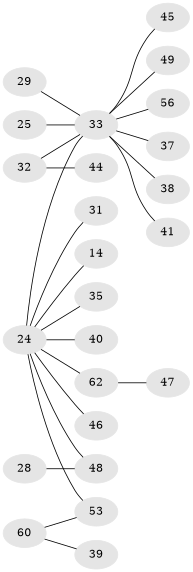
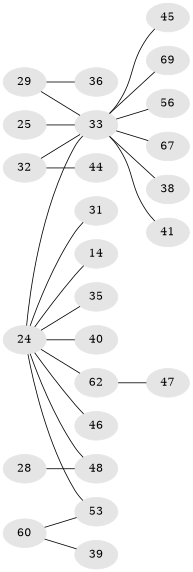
  graph {
    rankdir=LR
    node [color=gray90 style=filled]
    24 [super="+18+15+16+19"]
    31
    33 [super="+14+22+23"]
    n4 [label=14]
    35
    40 [super="+21"]
    n7 [label=62 super="+26"]
    n8 [label=53 super="+27"]
    46
    48 [super="+20"]
-   37
+   37 [label=67]
    38
    41
    45 [super="+9"]
-   49
+   49 [label=69]
    n16 [label=56]
    47
    25
    28
    29
+   36
    n22 [label=60]
    39
    32 [super="+17"]
    44
    24 -- 31
    24 -- 33
    24 -- n4
    24 -- 35
    24 -- 40
    24 -- n7
    24 -- n8
    24 -- 46
    24 -- 48
    33 -- 37
    33 -- 38
    33 -- 41
    33 -- 45
    33 -- 49
    33 -- n16
    n7 -- 47
    25 -- 33
    28 -- 48
    29 -- 33
+   29 -- 36
    n22 -- n8
    n22 -- 39
    32 -- 33
    32 -- 44
  }
